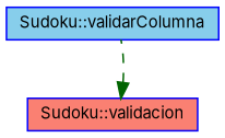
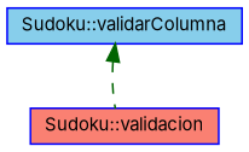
  digraph {
    rankdir=TB
    fontname=Inter
    node [color=blue fontname=Inter fontsize=10 shape=record style=filled]
    n1 [fillcolor=skyblue fontcolor=black height=0.2 label="Sudoku::validarColumna" width=0.4]
    n2 [fillcolor=salmon height=0.2 label="Sudoku::validacion" width=0.4]
-   n2 -> n1 [color=darkgreen dir=back fontname=Inter fontsize=10 labelfontname=Helvetica labelfontsize=10 style=dashed]
+   n1 -> n2 [color=darkgreen dir=back fontname=Inter fontsize=10 labelfontname=Helvetica labelfontsize=10 style=dashed]
  }
